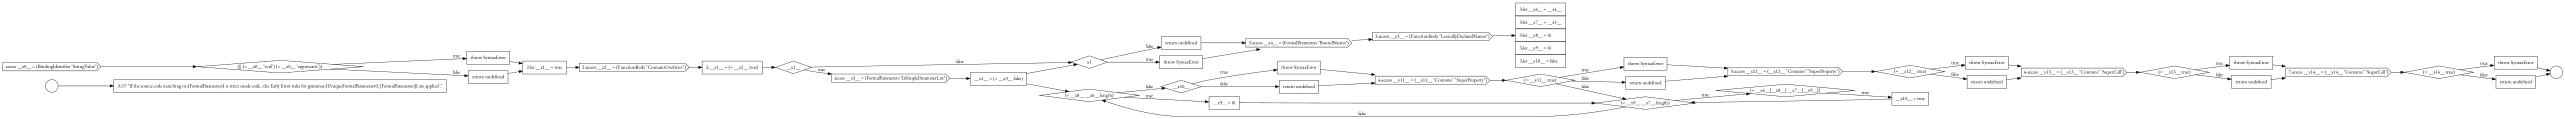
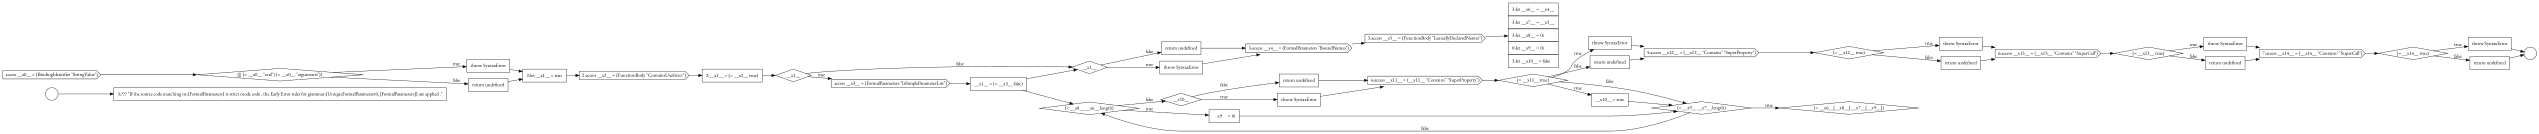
  digraph {
    fontname="EB Garamond"
    rankdir=LR
    node [color=black fillcolor=white fontname="EB Garamond" shape=none style=filled]
    edge [color=black fontname="EB Garamond"]
    n1 [label=<<font color="black">     <table border="0" cellborder="1" cellspacing="0" cellpadding="10">       <tr><td align="left">0:??? &quot;If the source code matching nt:{FormalParameters} is strict mode code , the Early Error rules for grammar:{UniqueFormalParameters0, [FormalParameters]} are applied .&quot;</td></tr>     </table>   </font>> margin=0]
    n2 [label=<<font color="black">     <table border="0" cellborder="1" cellspacing="0" cellpadding="10">       <tr><td align="left">throw SyntaxError</td></tr>     </table>   </font>> margin=0]
    n3 [label=<<font color="black">     <table border="0" cellborder="1" cellspacing="0" cellpadding="10">       <tr><td align="left">2:let __x1__ = true</td></tr>     </table>   </font>> margin=0]
    n4 [label=<<font color="black">2:access __x2__ = (FunctionBody &quot;ContainsUseStrict&quot;)</font>> shape=cds]
    n5 [label=<<font color="black">__x1__</font>> shape=diamond]
    n6 [label=<<font color="black">     <table border="0" cellborder="1" cellspacing="0" cellpadding="10">       <tr><td align="left">throw SyntaxError</td></tr>     </table>   </font>> margin=0]
    n7 [label=<<font color="black">     <table border="0" cellborder="1" cellspacing="0" cellpadding="10">       <tr><td align="left">return undefined</td></tr>     </table>   </font>> margin=0]
    n8 [label=<<font color="black">3:access __x4__ = (FormalParameters &quot;BoundNames&quot;)</font>> shape=cds]
    n9 [label=<<font color="black">4:access __x11__ = (__x11__ &quot;Contains&quot; &quot;SuperProperty&quot;)</font>> shape=cds]
    n10 [label=<<font color="black">(= __x11__ true)</font>> shape=diamond]
    n11 [label=<<font color="black">     <table border="0" cellborder="1" cellspacing="0" cellpadding="10">       <tr><td align="left">throw SyntaxError</td></tr>     </table>   </font>> margin=0]
    n12 [label=<<font color="black">     <table border="0" cellborder="1" cellspacing="0" cellpadding="10">       <tr><td align="left">return undefined</td></tr>     </table>   </font>> margin=0]
    n13 [label=<<font color="black">(&lt; __x9__ __x7__.length)</font>> shape=diamond]
    n14 [label=<<font color="black">(|| (= __x0__ &quot;eval&quot;) (= __x0__ &quot;arguments&quot;))</font>> shape=diamond]
    n15 [label=<<font color="black">     <table border="0" cellborder="1" cellspacing="0" cellpadding="10">       <tr><td align="left">return undefined</td></tr>     </table>   </font>> margin=0]
    n16 [label=<<font color="black">access __x3__ = (FormalParameters &quot;IsSimpleParameterList&quot;)</font>> shape=cds]
    n17 [label=<<font color="black">     <table border="0" cellborder="1" cellspacing="0" cellpadding="10">       <tr><td align="left">__x1__ = (= __x3__ false)</td></tr>     </table>   </font>> margin=0]
    n18 [label=<<font color="black">(&lt; __x8__ __x6__.length)</font>> shape=diamond]
    n19 [label=<<font color="black">     <table border="0" cellborder="1" cellspacing="0" cellpadding="10">       <tr><td align="left">2:__x1__ = (= __x2__ true)</td></tr>     </table>   </font>> margin=0]
    n20 [label=<<font color="black">access __x0__ = (BindingIdentifier &quot;StringValue&quot;)</font>> shape=cds]
    n21 [label=<<font color="black">__x1__</font>> shape=diamond]
    n22 [label=<<font color="black">5:access __x12__ = (__x12__ &quot;Contains&quot; &quot;SuperProperty&quot;)</font>> shape=cds]
    n23 [label=<<font color="black">     <table border="0" cellborder="1" cellspacing="0" cellpadding="10">       <tr><td align="left">throw SyntaxError</td></tr>     </table>   </font>> margin=0]
    n24 [label=" " shape=circle]
    n25 [label=<<font color="black">     <table border="0" cellborder="1" cellspacing="0" cellpadding="10">       <tr><td align="left">throw SyntaxError</td></tr>     </table>   </font>> margin=0]
    n26 [label=<<font color="black">7:access __x14__ = (__x14__ &quot;Contains&quot; &quot;SuperCall&quot;)</font>> shape=cds]
    n27 [label=<<font color="black">(= __x14__ true)</font>> shape=diamond]
    n28 [label=<<font color="black">(= __x6__[__x8__] __x7__[__x9__])</font>> shape=diamond]
    n29 [label=<<font color="black">     <table border="0" cellborder="1" cellspacing="0" cellpadding="10">       <tr><td align="left">__x10__ = true</td></tr>     </table>   </font>> margin=0]
    n30 [label=<<font color="black">     <table border="0" cellborder="1" cellspacing="0" cellpadding="10">       <tr><td align="left">throw SyntaxError</td></tr>     </table>   </font>> margin=0]
    n31 [label=" " shape=circle]
-   n32 [label=<<font color="black">     <table border="0" cellborder="1" cellspacing="0" cellpadding="10">       <tr><td align="left">3:let __x6__ = __x4__</td></tr>       <tr><td align="left">3:let __x7__ = __x5__</td></tr>       <tr><td align="left">3:let __x8__ = 0i</td></tr>       <tr><td align="left">3:let __x9__ = 0i</td></tr>       <tr><td align="left">3:let __x10__ = false</td></tr>     </table>   </font>> margin=0]
+   n32 [label=<<font color="black">     <table border="0" cellborder="1" cellspacing="0" cellpadding="10">       <tr><td align="left">3:let __x6__ = __x4__</td></tr>       <tr><td align="left">3:let __x7__ = __x5__</td></tr>       <tr><td align="left">3:let __x8__ = 0i</td></tr>       <tr><td align="left">0:let __x9__ = 0i</td></tr>       <tr><td align="left">3:let __x10__ = false</td></tr>     </table>   </font>> margin=0]
    n33 [label=<<font color="black">__x10__</font>> shape=diamond]
    n34 [label=<<font color="black">     <table border="0" cellborder="1" cellspacing="0" cellpadding="10">       <tr><td align="left">__x9__ = 0i</td></tr>     </table>   </font>> margin=0]
    n35 [label=<<font color="black">     <table border="0" cellborder="1" cellspacing="0" cellpadding="10">       <tr><td align="left">throw SyntaxError</td></tr>     </table>   </font>> margin=0]
    n36 [label=<<font color="black">6:access __x13__ = (__x13__ &quot;Contains&quot; &quot;SuperCall&quot;)</font>> shape=cds]
    n37 [label=<<font color="black">(= __x13__ true)</font>> shape=diamond]
    n38 [label=<<font color="black">     <table border="0" cellborder="1" cellspacing="0" cellpadding="10">       <tr><td align="left">return undefined</td></tr>     </table>   </font>> margin=0]
    n39 [label=<<font color="black">3:access __x5__ = (FunctionBody &quot;LexicallyDeclaredNames&quot;)</font>> shape=cds]
    n40 [label=<<font color="black">(= __x12__ true)</font>> shape=diamond]
    n41 [label=<<font color="black">     <table border="0" cellborder="1" cellspacing="0" cellpadding="10">       <tr><td align="left">return undefined</td></tr>     </table>   </font>> margin=0]
    n42 [label=<<font color="black">     <table border="0" cellborder="1" cellspacing="0" cellpadding="10">       <tr><td align="left">return undefined</td></tr>     </table>   </font>> margin=0]
    n43 [label=<<font color="black">     <table border="0" cellborder="1" cellspacing="0" cellpadding="10">       <tr><td align="left">return undefined</td></tr>     </table>   </font>> margin=0]
    n2 -> n3
    n3 -> n4
    n4 -> n19
    n5 -> n6 [label=<<font color="black">true</font>>]
    n5 -> n7 [label=<<font color="black">false</font>>]
    n6 -> n8
    n7 -> n8
    n8 -> n39
    n9 -> n10
    n10 -> n11 [label=<<font color="black">true</font>>]
    n10 -> n12 [label=<<font color="black">false</font>>]
    n10 -> n13 [label=<<font color="black">false</font>>]
    n11 -> n22
    n12 -> n22
    n13 -> n18 [label=<<font color="black">false</font>>]
    n13 -> n28 [label=<<font color="black">true</font>>]
    n14 -> n2 [label=<<font color="black">true</font>>]
    n14 -> n15 [label=<<font color="black">false</font>>]
    n15 -> n3
    n16 -> n17
    n17 -> n5
    n17 -> n18
    n18 -> n33 [label=<<font color="black">false</font>>]
    n18 -> n34 [label=<<font color="black">true</font>>]
    n19 -> n21
    n20 -> n14
    n21 -> n5 [label=<<font color="black">false</font>>]
    n21 -> n16 [label=<<font color="black">true</font>>]
    n22 -> n40
    n23 -> n9
    n24 -> n1
    n25 -> n26
    n26 -> n27
    n27 -> n30 [label=<<font color="black">true</font>>]
    n27 -> n38 [label=<<font color="black">false</font>>]
-   n28 -> n29 [label=<<font color="black">true</font>>]
+   n10 -> n29 [label=<<font color="black">true</font>>]
    n29 -> n13
    n30 -> n31
    n33 -> n23 [label=<<font color="black">true</font>>]
    n33 -> n43 [label=<<font color="black">false</font>>]
    n34 -> n13
    n35 -> n36
    n36 -> n37
    n37 -> n25 [label=<<font color="black">true</font>>]
    n37 -> n42 [label=<<font color="black">false</font>>]
    n38 -> n31
    n39 -> n32
    n40 -> n35 [label=<<font color="black">true</font>>]
    n40 -> n41 [label=<<font color="black">false</font>>]
    n41 -> n36
    n42 -> n26
    n43 -> n9
  }
